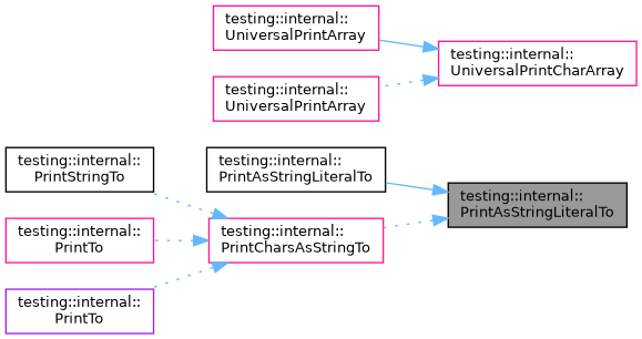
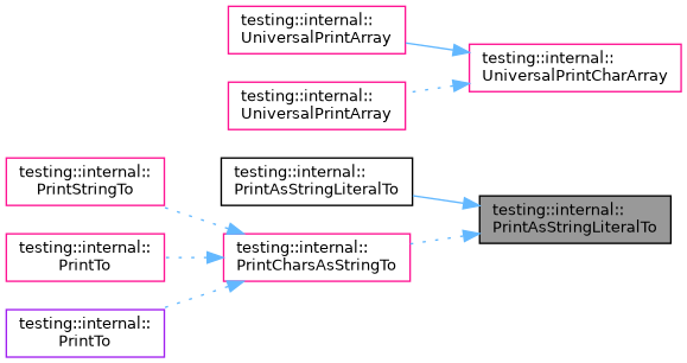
  digraph {
    rankdir=RL
    node [color=deeppink fillcolor=white fontname=Helvetica fontsize=10 shape=box style=filled]
    edge [color=steelblue1 dir=back fontname=Helvetica fontsize=10 labelfontname=Helvetica labelfontsize=10 style=dotted]
    n1 [color=black fillcolor=grey60 fontcolor=black height=0.2 label="testing::internal::\lPrintAsStringLiteralTo" width=0.4]
    n2 [color=black height=0.2 label="testing::internal::\lPrintAsStringLiteralTo" width=0.4]
    n3 [height=0.2 label="testing::internal::\lPrintCharsAsStringTo" width=0.4]
-   n4 [color=black height=0.2 label="testing::internal::\lPrintStringTo" width=0.4]
+   n4 [height=0.2 label="testing::internal::\lPrintStringTo" width=0.4]
    n5 [height=0.2 label="testing::internal::\lPrintTo" width=0.4]
    n6 [color=purple height=0.2 label="testing::internal::\lPrintTo" width=0.4]
    n7 [height=0.2 label="testing::internal::\lUniversalPrintCharArray" width=0.4]
    n8 [height=0.2 label="testing::internal::\lUniversalPrintArray" width=0.4]
    n9 [height=0.2 label="testing::internal::\lUniversalPrintArray" width=0.4]
    n1 -> n2 [style=solid]
    n1 -> n3
    n3 -> n4
    n3 -> n5
    n3 -> n6
    n7 -> n8 [style=solid]
    n7 -> n9
  }
